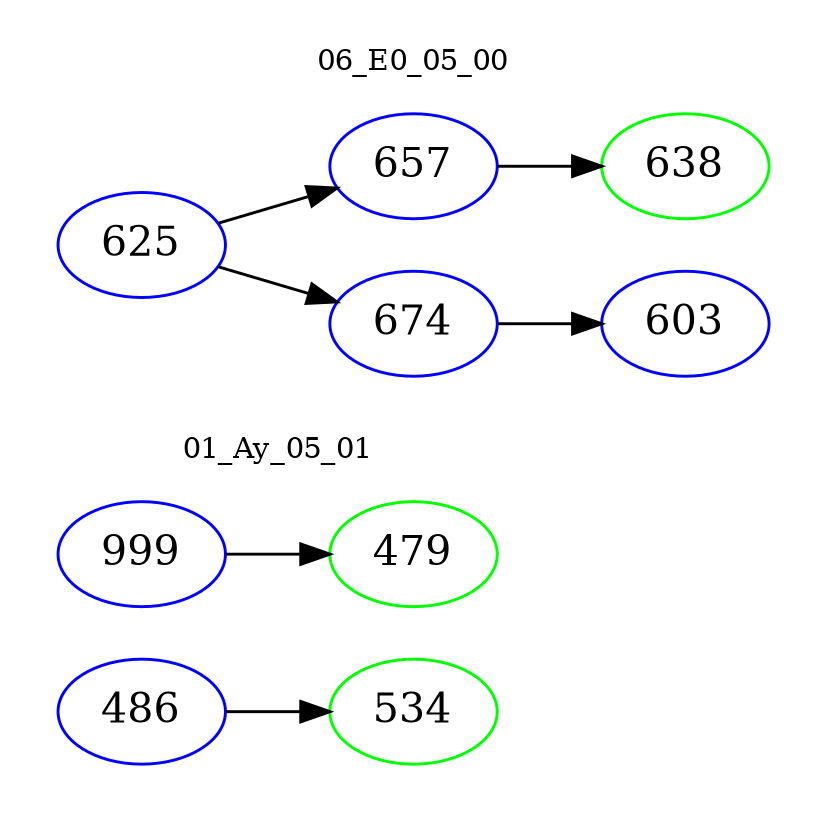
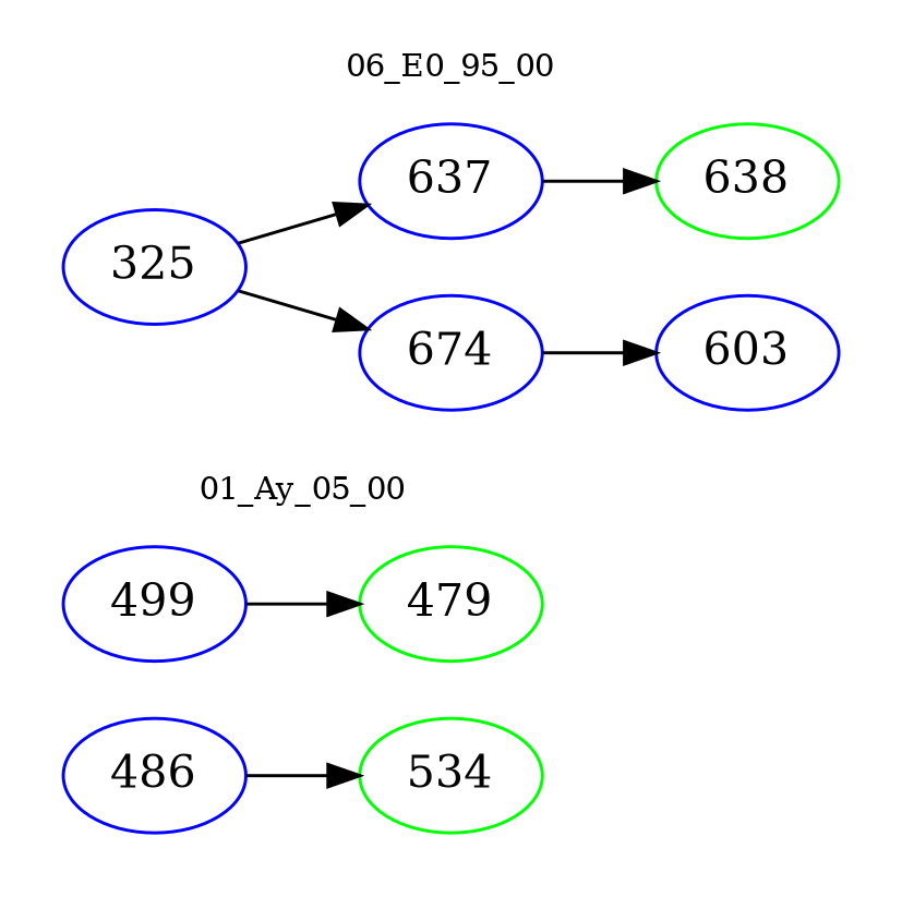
  digraph {
    rankdir=LR
    node [color=blue]
    edge [color=black]
-   n1 [label=999]
+   n1 [label=499]
    n2 [label=486]
    n3 [color=green label=479]
    n4 [color=green label=534]
-   n5 [label=625]
+   n5 [label=325]
    n6 [label=674]
-   n7 [label=657]
+   n7 [label=637]
    n8 [label=603]
    n9 [color=green label=638]
    subgraph cluster_1 {
      color=white
      fontsize=10
-     label="01_Ay_05_01"
+     label="01_Ay_05_00"
      n1
      n2
      n3
      n4
    }
    subgraph cluster_2 {
      color=white
      fontsize=10
-     label="06_E0_05_00"
+     label="06_E0_95_00"
      n5
      n6
      n7
      n8
      n9
    }
    n1 -> n3
    n2 -> n4
    n5 -> n6
    n5 -> n7
    n6 -> n8
    n7 -> n9
  }
